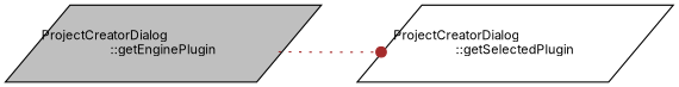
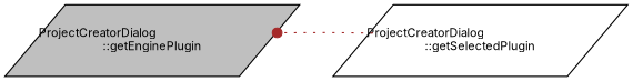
  digraph {
    rankdir=LR
    fontname=Inter
    node [color=black fontname=Inter fontsize=10 shape=parallelogram style=filled]
    n1 [fillcolor=grey75 fontcolor=black height=0.2 label="ProjectCreatorDialog\l::getEnginePlugin" width=0.4]
    n2 [fillcolor=white height=0.2 label="ProjectCreatorDialog\l::getSelectedPlugin" width=0.4]
-   n1 -> n2 [color=brown fontname=Inter fontsize=10 labelfontname=Helvetica labelfontsize=10 style=dotted arrowhead=dot]
+   n2 -> n1 [color=brown fontname=Inter fontsize=10 labelfontname=Helvetica labelfontsize=10 style=dotted arrowhead=dot]
  }
